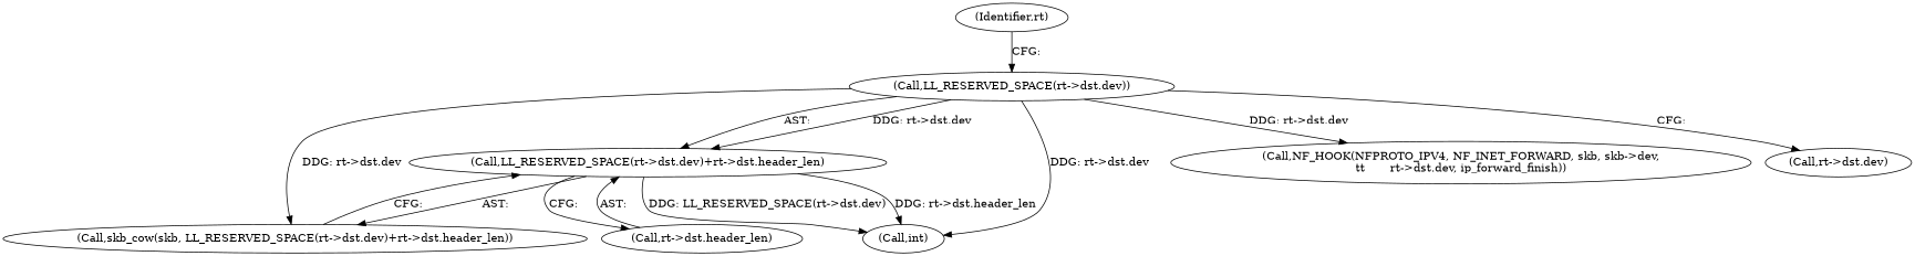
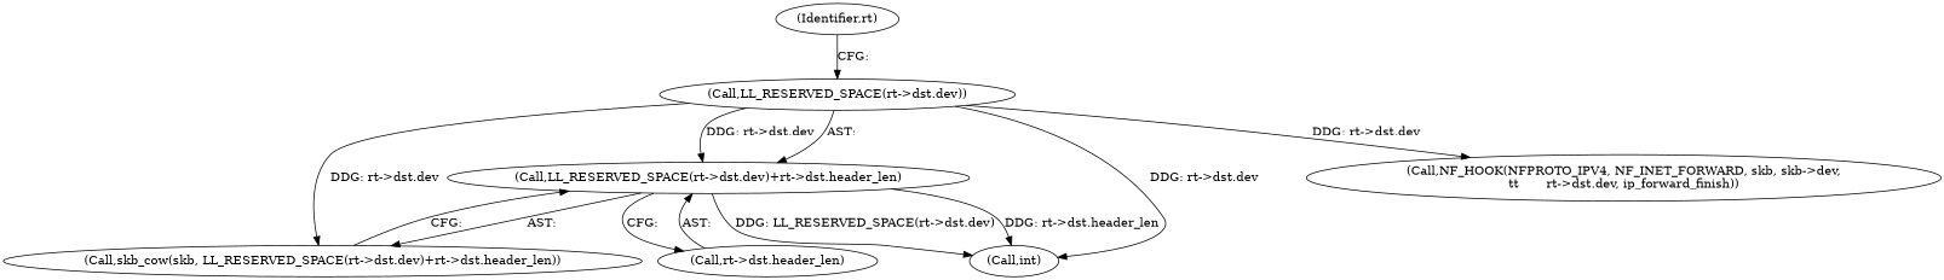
  digraph {
    n1 [label="(Call,LL_RESERVED_SPACE(rt->dst.dev)+rt->dst.header_len)"]
    n2 [label="(Call,int)"]
    n3 [label="(Call,skb_cow(skb, LL_RESERVED_SPACE(rt->dst.dev)+rt->dst.header_len))"]
    n4 [label="(Call,rt->dst.header_len)"]
    n5 [label="(Call,LL_RESERVED_SPACE(rt->dst.dev))"]
    n6 [label="(Call,NF_HOOK(NFPROTO_IPV4, NF_INET_FORWARD, skb, skb->dev,\n\t\t       rt->dst.dev, ip_forward_finish))"]
-   n7 [label="(Call,rt->dst.dev)"]
    n8 [label="(Identifier,rt)"]
    n1 -> n2 [label="DDG: LL_RESERVED_SPACE(rt->dst.dev)"]
    n1 -> n2 [label="DDG: rt->dst.header_len"]
    n1 -> n3 [label="AST: "]
    n1 -> n4 [label="CFG: "]
    n3 -> n1 [label="CFG: "]
    n4 -> n1 [label="AST: "]
    n5 -> n1 [label="AST: "]
    n5 -> n1 [label="DDG: rt->dst.dev"]
    n5 -> n2 [label="DDG: rt->dst.dev"]
    n5 -> n3 [label="DDG: rt->dst.dev"]
    n5 -> n6 [label="DDG: rt->dst.dev"]
-   n5 -> n7 [label="CFG: "]
    n8 -> n5 [label="CFG: "]
  }
